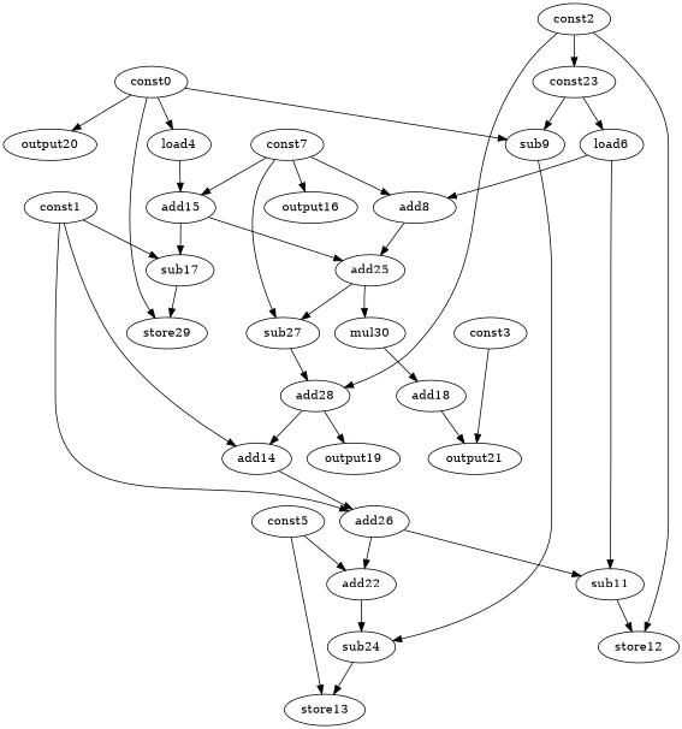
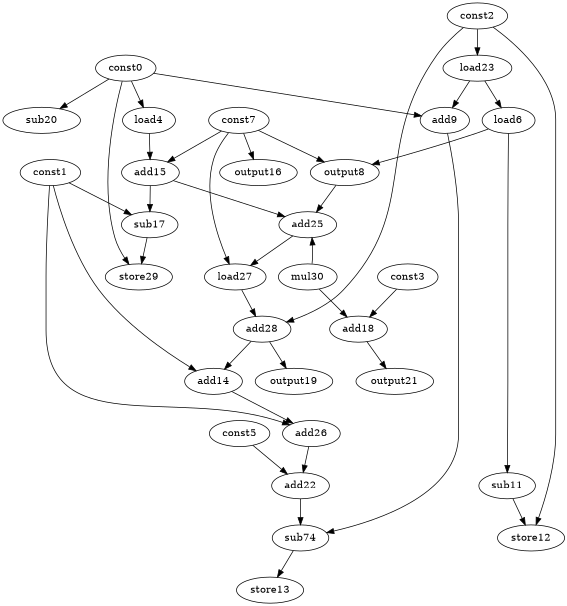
  digraph {
    node [opcode=add]
    edge [operand=0]
    const0 [opcode=const]
    load4 [opcode=load]
-   sub9 [opcode=sub]
-   output20 [opcode=output]
+   sub9 [opcode=sub label=add9]
+   output20 [opcode=output label=sub20]
    store29 [opcode=store]
    add15
-   sub24 [opcode=sub]
+   sub24 [opcode=sub label=sub74]
    const1 [opcode=const]
    add14
    sub17 [opcode=sub]
    add26
    add22
    sub11 [opcode=sub]
    const2 [opcode=const]
    store12 [opcode=store]
-   load23 [opcode=load label=const23]
+   load23 [opcode=load]
    add28
    load6 [opcode=load]
    output19 [opcode=output]
    const3 [opcode=const]
    add18
    output21 [opcode=output]
    add25
    const5 [opcode=const]
    store13 [opcode=store]
-   add8
+   add8 [label=output8]
    const7 [opcode=const]
    output16 [opcode=output]
-   sub27 [opcode=sub]
+   sub27 [opcode=sub label=load27]
    mul30 [opcode=mul]
    const0 -> load4
    const0 -> sub9
    const0 -> output20
    const0 -> store29
    load4 -> add15
    sub9 -> sub24
    add15 -> sub17 [operand=1]
    add15 -> add25 [operand=1]
    sub24 -> store13
    const1 -> add14
    const1 -> sub17
    const1 -> add26
    add14 -> add26 [operand=1]
    sub17 -> store29 [operand=1]
    add26 -> add22
-   add26 -> sub11
    add22 -> sub24 [operand=1]
    sub11 -> store12 [operand=1]
    const2 -> store12
    const2 -> load23
    const2 -> add28
    load23 -> sub9 [operand=1]
    load23 -> load6
    add28 -> add14 [operand=1]
    add28 -> output19
    load6 -> sub11 [operand=1]
    load6 -> add8
-   const3 -> output21
+   const3 -> add18
    add18 -> output21
    add25 -> sub27
-   add25 -> mul30
+   mul30 -> add25
    const5 -> add22 [operand=1]
-   const5 -> store13 [operand=1]
    add8 -> add25
    const7 -> add15 [operand=1]
    const7 -> add8 [operand=1]
    const7 -> output16
    const7 -> sub27 [operand=1]
    sub27 -> add28 [operand=1]
    mul30 -> add18 [operand=1]
  }
